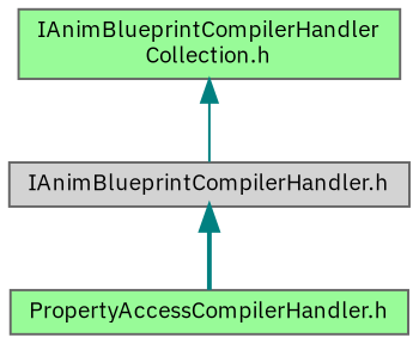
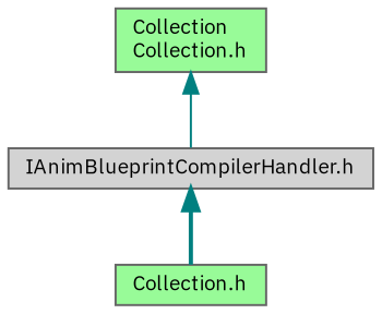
  digraph {
    fontname="IBM Plex Sans"
    node [color=grey40 fillcolor=palegreen fontname="IBM Plex Sans" fontsize=10 shape=box style=filled]
    edge [color=teal dir=back fontname="IBM Plex Sans" fontsize=10 labelfontname=Helvetica labelfontsize=10]
    n1 [color=gray40 fillcolor=lightgrey fontcolor=black height=0.2 label="IAnimBlueprintCompilerHandler.h" width=0.4]
-   n2 [height=0.2 label="PropertyAccessCompilerHandler.h" width=0.4]
-   n3 [height=0.2 label="IAnimBlueprintCompilerHandler\lCollection.h" width=0.4]
+   n2 [height=0.2 label="Collection.h" width=0.4]
+   n3 [height=0.2 label="Collection\lCollection.h" width=0.4]
    n1 -> n2 [style=bold]
    n3 -> n1 [style=solid]
  }
